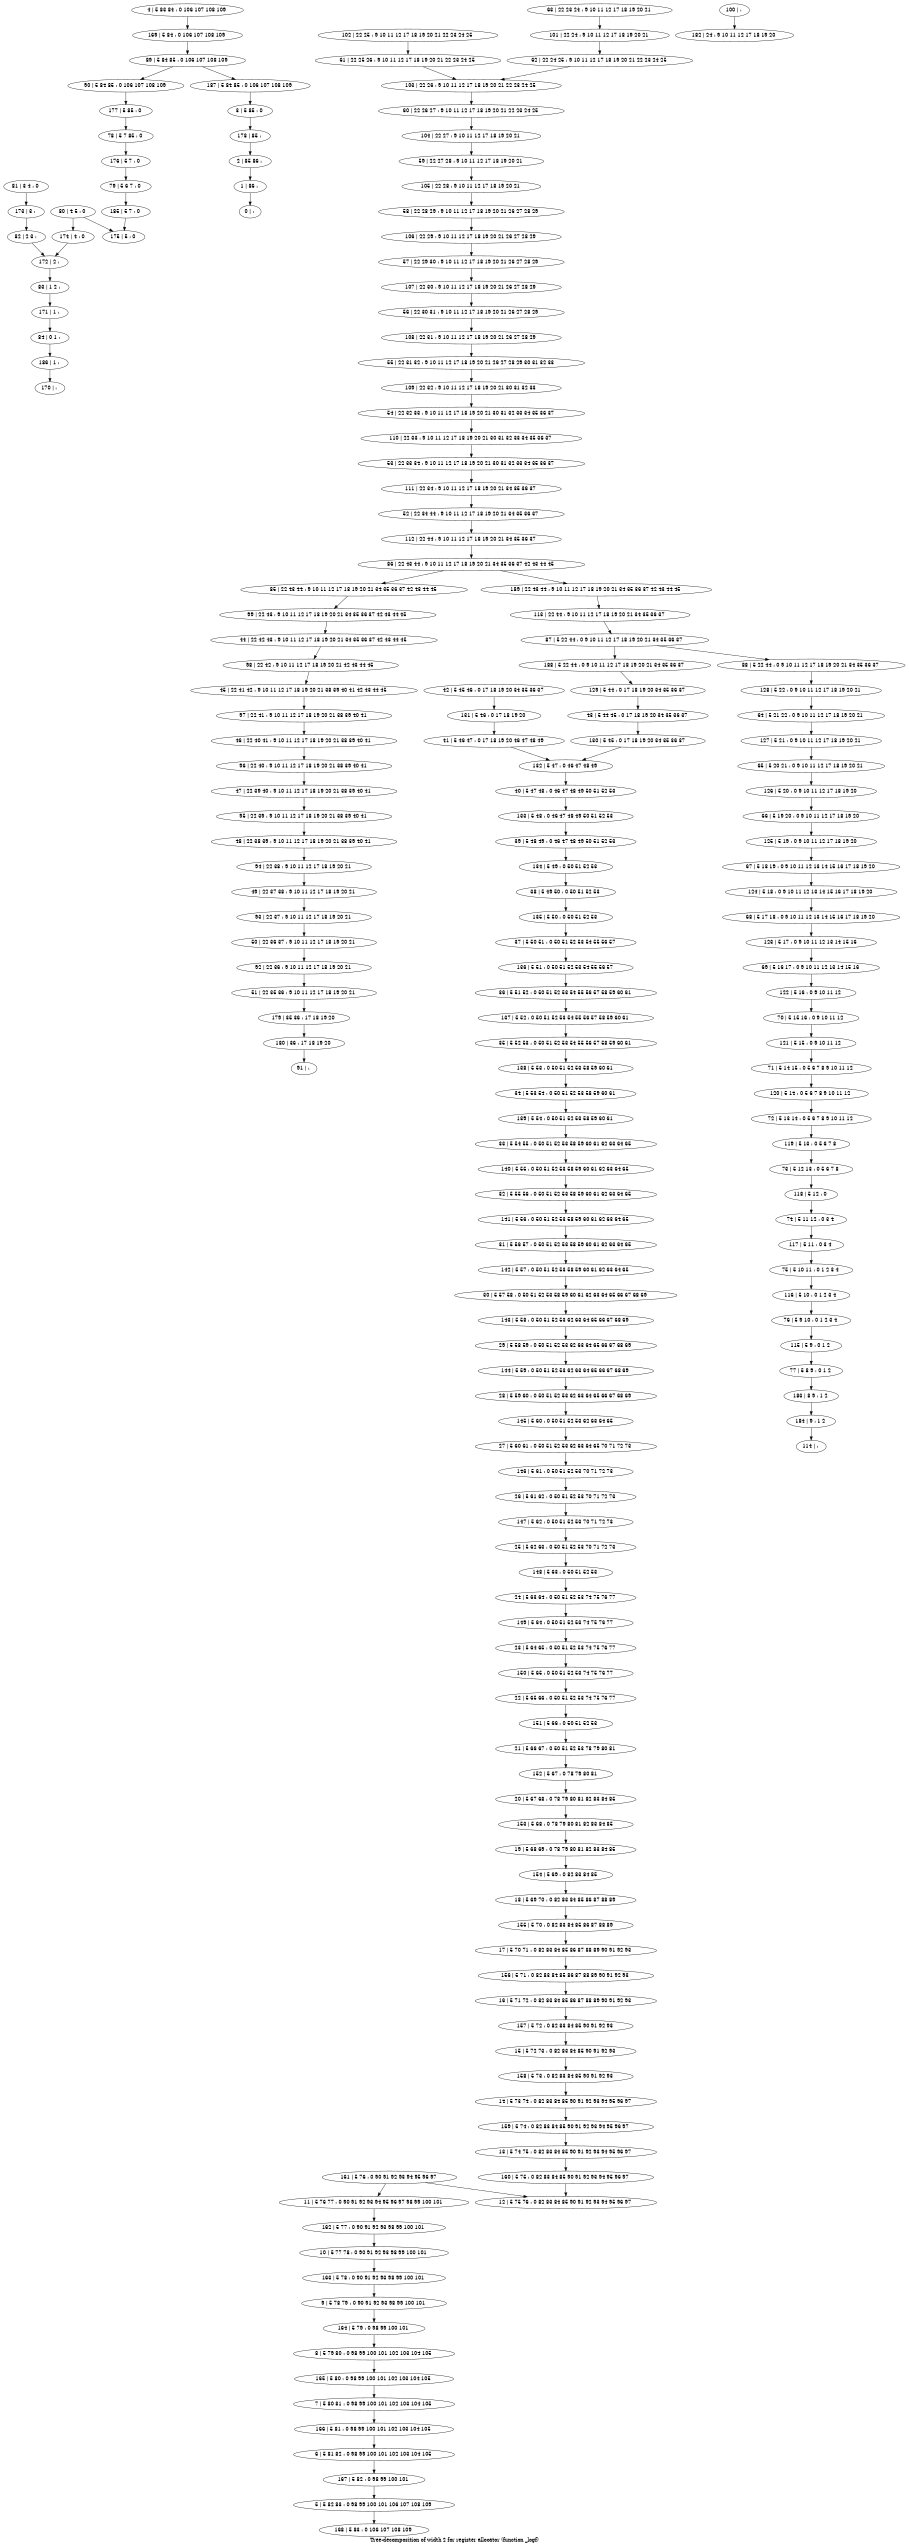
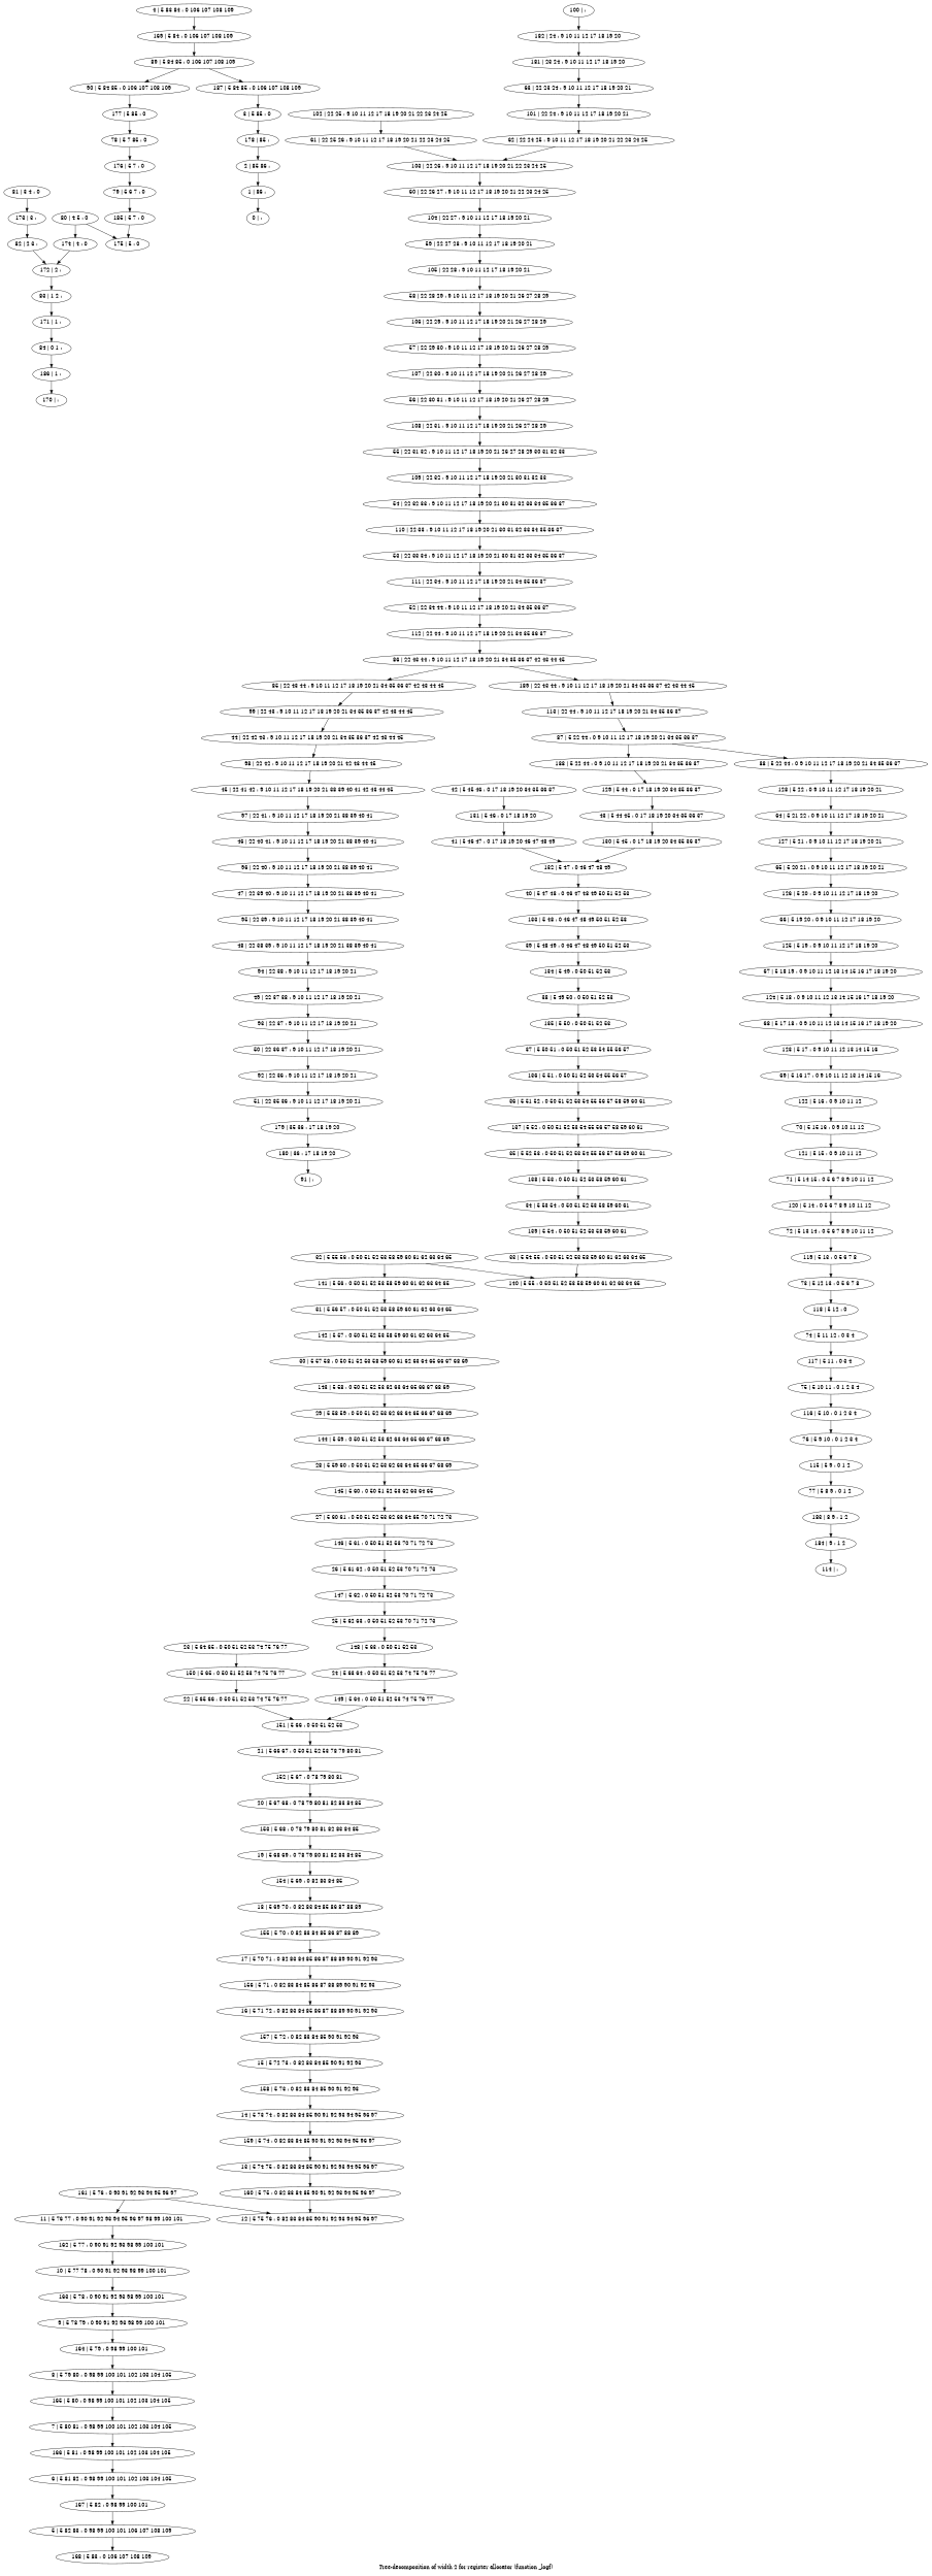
  digraph {
    label="Tree-decomposition of width 2 for register allocator (function _logf)"
    n1 [label="0 | : "]
    n2 [label="1 | 86 : "]
    n3 [label="2 | 85 86 : "]
    n4 [label="3 | 5 85 : 0 "]
    n5 [label="178 | 85 : "]
    n6 [label="4 | 5 83 84 : 0 106 107 108 109 "]
    n7 [label="169 | 5 84 : 0 106 107 108 109 "]
    n8 [label="89 | 5 84 85 : 0 106 107 108 109 "]
    n9 [label="5 | 5 82 83 : 0 98 99 100 101 106 107 108 109 "]
    n10 [label="168 | 5 83 : 0 106 107 108 109 "]
    n11 [label="6 | 5 81 82 : 0 98 99 100 101 102 103 104 105 "]
    n12 [label="167 | 5 82 : 0 98 99 100 101 "]
    n13 [label="7 | 5 80 81 : 0 98 99 100 101 102 103 104 105 "]
    n14 [label="166 | 5 81 : 0 98 99 100 101 102 103 104 105 "]
    n15 [label="8 | 5 79 80 : 0 98 99 100 101 102 103 104 105 "]
    n16 [label="165 | 5 80 : 0 98 99 100 101 102 103 104 105 "]
    n17 [label="9 | 5 78 79 : 0 90 91 92 93 98 99 100 101 "]
    n18 [label="164 | 5 79 : 0 98 99 100 101 "]
    n19 [label="10 | 5 77 78 : 0 90 91 92 93 98 99 100 101 "]
    n20 [label="163 | 5 78 : 0 90 91 92 93 98 99 100 101 "]
    n21 [label="11 | 5 76 77 : 0 90 91 92 93 94 95 96 97 98 99 100 101 "]
    n22 [label="162 | 5 77 : 0 90 91 92 93 98 99 100 101 "]
    n23 [label="12 | 5 75 76 : 0 82 83 84 85 90 91 92 93 94 95 96 97 "]
    n24 [label="161 | 5 76 : 0 90 91 92 93 94 95 96 97 "]
    n25 [label="13 | 5 74 75 : 0 82 83 84 85 90 91 92 93 94 95 96 97 "]
    n26 [label="160 | 5 75 : 0 82 83 84 85 90 91 92 93 94 95 96 97 "]
    n27 [label="14 | 5 73 74 : 0 82 83 84 85 90 91 92 93 94 95 96 97 "]
    n28 [label="159 | 5 74 : 0 82 83 84 85 90 91 92 93 94 95 96 97 "]
    n29 [label="15 | 5 72 73 : 0 82 83 84 85 90 91 92 93 "]
    n30 [label="158 | 5 73 : 0 82 83 84 85 90 91 92 93 "]
    n31 [label="16 | 5 71 72 : 0 82 83 84 85 86 87 88 89 90 91 92 93 "]
    n32 [label="157 | 5 72 : 0 82 83 84 85 90 91 92 93 "]
    n33 [label="17 | 5 70 71 : 0 82 83 84 85 86 87 88 89 90 91 92 93 "]
    n34 [label="156 | 5 71 : 0 82 83 84 85 86 87 88 89 90 91 92 93 "]
    n35 [label="18 | 5 69 70 : 0 82 83 84 85 86 87 88 89 "]
    n36 [label="155 | 5 70 : 0 82 83 84 85 86 87 88 89 "]
    n37 [label="19 | 5 68 69 : 0 78 79 80 81 82 83 84 85 "]
    n38 [label="154 | 5 69 : 0 82 83 84 85 "]
    n39 [label="20 | 5 67 68 : 0 78 79 80 81 82 83 84 85 "]
    n40 [label="153 | 5 68 : 0 78 79 80 81 82 83 84 85 "]
    n41 [label="21 | 5 66 67 : 0 50 51 52 53 78 79 80 81 "]
    n42 [label="152 | 5 67 : 0 78 79 80 81 "]
    n43 [label="22 | 5 65 66 : 0 50 51 52 53 74 75 76 77 "]
    n44 [label="151 | 5 66 : 0 50 51 52 53 "]
    n45 [label="23 | 5 64 65 : 0 50 51 52 53 74 75 76 77 "]
    n46 [label="150 | 5 65 : 0 50 51 52 53 74 75 76 77 "]
    n47 [label="24 | 5 63 64 : 0 50 51 52 53 74 75 76 77 "]
    n48 [label="149 | 5 64 : 0 50 51 52 53 74 75 76 77 "]
    n49 [label="25 | 5 62 63 : 0 50 51 52 53 70 71 72 73 "]
    n50 [label="148 | 5 63 : 0 50 51 52 53 "]
    n51 [label="26 | 5 61 62 : 0 50 51 52 53 70 71 72 73 "]
    n52 [label="147 | 5 62 : 0 50 51 52 53 70 71 72 73 "]
    n53 [label="27 | 5 60 61 : 0 50 51 52 53 62 63 64 65 70 71 72 73 "]
    n54 [label="146 | 5 61 : 0 50 51 52 53 70 71 72 73 "]
    n55 [label="28 | 5 59 60 : 0 50 51 52 53 62 63 64 65 66 67 68 69 "]
    n56 [label="145 | 5 60 : 0 50 51 52 53 62 63 64 65 "]
    n57 [label="29 | 5 58 59 : 0 50 51 52 53 62 63 64 65 66 67 68 69 "]
    n58 [label="144 | 5 59 : 0 50 51 52 53 62 63 64 65 66 67 68 69 "]
    n59 [label="30 | 5 57 58 : 0 50 51 52 53 58 59 60 61 62 63 64 65 66 67 68 69 "]
    n60 [label="143 | 5 58 : 0 50 51 52 53 62 63 64 65 66 67 68 69 "]
    n61 [label="31 | 5 56 57 : 0 50 51 52 53 58 59 60 61 62 63 64 65 "]
    n62 [label="142 | 5 57 : 0 50 51 52 53 58 59 60 61 62 63 64 65 "]
    n63 [label="32 | 5 55 56 : 0 50 51 52 53 58 59 60 61 62 63 64 65 "]
    n64 [label="141 | 5 56 : 0 50 51 52 53 58 59 60 61 62 63 64 65 "]
    n65 [label="33 | 5 54 55 : 0 50 51 52 53 58 59 60 61 62 63 64 65 "]
    n66 [label="140 | 5 55 : 0 50 51 52 53 58 59 60 61 62 63 64 65 "]
    n67 [label="34 | 5 53 54 : 0 50 51 52 53 58 59 60 61 "]
    n68 [label="139 | 5 54 : 0 50 51 52 53 58 59 60 61 "]
    n69 [label="35 | 5 52 53 : 0 50 51 52 53 54 55 56 57 58 59 60 61 "]
    n70 [label="138 | 5 53 : 0 50 51 52 53 58 59 60 61 "]
    n71 [label="36 | 5 51 52 : 0 50 51 52 53 54 55 56 57 58 59 60 61 "]
    n72 [label="137 | 5 52 : 0 50 51 52 53 54 55 56 57 58 59 60 61 "]
    n73 [label="37 | 5 50 51 : 0 50 51 52 53 54 55 56 57 "]
    n74 [label="136 | 5 51 : 0 50 51 52 53 54 55 56 57 "]
    n75 [label="38 | 5 49 50 : 0 50 51 52 53 "]
    n76 [label="135 | 5 50 : 0 50 51 52 53 "]
    n77 [label="39 | 5 48 49 : 0 46 47 48 49 50 51 52 53 "]
    n78 [label="134 | 5 49 : 0 50 51 52 53 "]
    n79 [label="40 | 5 47 48 : 0 46 47 48 49 50 51 52 53 "]
    n80 [label="133 | 5 48 : 0 46 47 48 49 50 51 52 53 "]
    n81 [label="41 | 5 46 47 : 0 17 18 19 20 46 47 48 49 "]
    n82 [label="132 | 5 47 : 0 46 47 48 49 "]
    n83 [label="42 | 5 45 46 : 0 17 18 19 20 34 35 36 37 "]
    n84 [label="131 | 5 46 : 0 17 18 19 20 "]
    n85 [label="43 | 5 44 45 : 0 17 18 19 20 34 35 36 37 "]
    n86 [label="130 | 5 45 : 0 17 18 19 20 34 35 36 37 "]
    n87 [label="44 | 22 42 43 : 9 10 11 12 17 18 19 20 21 34 35 36 37 42 43 44 45 "]
    n88 [label="98 | 22 42 : 9 10 11 12 17 18 19 20 21 42 43 44 45 "]
    n89 [label="45 | 22 41 42 : 9 10 11 12 17 18 19 20 21 38 39 40 41 42 43 44 45 "]
    n90 [label="97 | 22 41 : 9 10 11 12 17 18 19 20 21 38 39 40 41 "]
    n91 [label="46 | 22 40 41 : 9 10 11 12 17 18 19 20 21 38 39 40 41 "]
    n92 [label="96 | 22 40 : 9 10 11 12 17 18 19 20 21 38 39 40 41 "]
    n93 [label="47 | 22 39 40 : 9 10 11 12 17 18 19 20 21 38 39 40 41 "]
    n94 [label="95 | 22 39 : 9 10 11 12 17 18 19 20 21 38 39 40 41 "]
    n95 [label="48 | 22 38 39 : 9 10 11 12 17 18 19 20 21 38 39 40 41 "]
    n96 [label="94 | 22 38 : 9 10 11 12 17 18 19 20 21 "]
    n97 [label="49 | 22 37 38 : 9 10 11 12 17 18 19 20 21 "]
    n98 [label="93 | 22 37 : 9 10 11 12 17 18 19 20 21 "]
    n99 [label="50 | 22 36 37 : 9 10 11 12 17 18 19 20 21 "]
    n100 [label="92 | 22 36 : 9 10 11 12 17 18 19 20 21 "]
    n101 [label="51 | 22 35 36 : 9 10 11 12 17 18 19 20 21 "]
    n102 [label="179 | 35 36 : 17 18 19 20 "]
    n103 [label="180 | 36 : 17 18 19 20 "]
    n104 [label="52 | 22 34 44 : 9 10 11 12 17 18 19 20 21 34 35 36 37 "]
    n105 [label="112 | 22 44 : 9 10 11 12 17 18 19 20 21 34 35 36 37 "]
    n106 [label="86 | 22 43 44 : 9 10 11 12 17 18 19 20 21 34 35 36 37 42 43 44 45 "]
    n107 [label="53 | 22 33 34 : 9 10 11 12 17 18 19 20 21 30 31 32 33 34 35 36 37 "]
    n108 [label="111 | 22 34 : 9 10 11 12 17 18 19 20 21 34 35 36 37 "]
    n109 [label="54 | 22 32 33 : 9 10 11 12 17 18 19 20 21 30 31 32 33 34 35 36 37 "]
    n110 [label="110 | 22 33 : 9 10 11 12 17 18 19 20 21 30 31 32 33 34 35 36 37 "]
    n111 [label="55 | 22 31 32 : 9 10 11 12 17 18 19 20 21 26 27 28 29 30 31 32 33 "]
    n112 [label="109 | 22 32 : 9 10 11 12 17 18 19 20 21 30 31 32 33 "]
    n113 [label="56 | 22 30 31 : 9 10 11 12 17 18 19 20 21 26 27 28 29 "]
    n114 [label="108 | 22 31 : 9 10 11 12 17 18 19 20 21 26 27 28 29 "]
    n115 [label="57 | 22 29 30 : 9 10 11 12 17 18 19 20 21 26 27 28 29 "]
    n116 [label="107 | 22 30 : 9 10 11 12 17 18 19 20 21 26 27 28 29 "]
    n117 [label="58 | 22 28 29 : 9 10 11 12 17 18 19 20 21 26 27 28 29 "]
    n118 [label="106 | 22 29 : 9 10 11 12 17 18 19 20 21 26 27 28 29 "]
    n119 [label="59 | 22 27 28 : 9 10 11 12 17 18 19 20 21 "]
    n120 [label="105 | 22 28 : 9 10 11 12 17 18 19 20 21 "]
    n121 [label="60 | 22 26 27 : 9 10 11 12 17 18 19 20 21 22 23 24 25 "]
    n122 [label="104 | 22 27 : 9 10 11 12 17 18 19 20 21 "]
    n123 [label="61 | 22 25 26 : 9 10 11 12 17 18 19 20 21 22 23 24 25 "]
    n124 [label="103 | 22 26 : 9 10 11 12 17 18 19 20 21 22 23 24 25 "]
    n125 [label="62 | 22 24 25 : 9 10 11 12 17 18 19 20 21 22 23 24 25 "]
    n126 [label="102 | 22 25 : 9 10 11 12 17 18 19 20 21 22 23 24 25 "]
    n127 [label="63 | 22 23 24 : 9 10 11 12 17 18 19 20 21 "]
    n128 [label="101 | 22 24 : 9 10 11 12 17 18 19 20 21 "]
    n129 [label="64 | 5 21 22 : 0 9 10 11 12 17 18 19 20 21 "]
    n130 [label="127 | 5 21 : 0 9 10 11 12 17 18 19 20 21 "]
    n131 [label="65 | 5 20 21 : 0 9 10 11 12 17 18 19 20 21 "]
    n132 [label="126 | 5 20 : 0 9 10 11 12 17 18 19 20 "]
    n133 [label="66 | 5 19 20 : 0 9 10 11 12 17 18 19 20 "]
    n134 [label="125 | 5 19 : 0 9 10 11 12 17 18 19 20 "]
    n135 [label="67 | 5 18 19 : 0 9 10 11 12 13 14 15 16 17 18 19 20 "]
    n136 [label="124 | 5 18 : 0 9 10 11 12 13 14 15 16 17 18 19 20 "]
    n137 [label="68 | 5 17 18 : 0 9 10 11 12 13 14 15 16 17 18 19 20 "]
    n138 [label="123 | 5 17 : 0 9 10 11 12 13 14 15 16 "]
    n139 [label="69 | 5 16 17 : 0 9 10 11 12 13 14 15 16 "]
    n140 [label="122 | 5 16 : 0 9 10 11 12 "]
    n141 [label="70 | 5 15 16 : 0 9 10 11 12 "]
    n142 [label="121 | 5 15 : 0 9 10 11 12 "]
    n143 [label="71 | 5 14 15 : 0 5 6 7 8 9 10 11 12 "]
    n144 [label="120 | 5 14 : 0 5 6 7 8 9 10 11 12 "]
    n145 [label="72 | 5 13 14 : 0 5 6 7 8 9 10 11 12 "]
    n146 [label="119 | 5 13 : 0 5 6 7 8 "]
    n147 [label="73 | 5 12 13 : 0 5 6 7 8 "]
    n148 [label="118 | 5 12 : 0 "]
    n149 [label="74 | 5 11 12 : 0 3 4 "]
    n150 [label="117 | 5 11 : 0 3 4 "]
    n151 [label="75 | 5 10 11 : 0 1 2 3 4 "]
    n152 [label="116 | 5 10 : 0 1 2 3 4 "]
    n153 [label="76 | 5 9 10 : 0 1 2 3 4 "]
    n154 [label="115 | 5 9 : 0 1 2 "]
    n155 [label="77 | 5 8 9 : 0 1 2 "]
    n156 [label="183 | 8 9 : 1 2 "]
    n157 [label="184 | 9 : 1 2 "]
    n158 [label="78 | 5 7 85 : 0 "]
    n159 [label="176 | 5 7 : 0 "]
    n160 [label="79 | 5 6 7 : 0 "]
    n161 [label="185 | 5 7 : 0 "]
    n162 [label="175 | 5 : 0 "]
    n163 [label="80 | 4 5 : 0 "]
    n164 [label="174 | 4 : 0 "]
    n165 [label="172 | 2 : "]
    n166 [label="81 | 3 4 : 0 "]
    n167 [label="173 | 3 : "]
    n168 [label="82 | 2 3 : "]
    n169 [label="83 | 1 2 : "]
    n170 [label="171 | 1 : "]
    n171 [label="84 | 0 1 : "]
    n172 [label="186 | 1 : "]
    n173 [label="170 | : "]
    n174 [label="85 | 22 43 44 : 9 10 11 12 17 18 19 20 21 34 35 36 37 42 43 44 45 "]
    n175 [label="99 | 22 43 : 9 10 11 12 17 18 19 20 21 34 35 36 37 42 43 44 45 "]
    n176 [label="189 | 22 43 44 : 9 10 11 12 17 18 19 20 21 34 35 36 37 42 43 44 45 "]
    n177 [label="113 | 22 44 : 9 10 11 12 17 18 19 20 21 34 35 36 37 "]
    n178 [label="87 | 5 22 44 : 0 9 10 11 12 17 18 19 20 21 34 35 36 37 "]
    n179 [label="88 | 5 22 44 : 0 9 10 11 12 17 18 19 20 21 34 35 36 37 "]
    n180 [label="188 | 5 22 44 : 0 9 10 11 12 17 18 19 20 21 34 35 36 37 "]
    n181 [label="128 | 5 22 : 0 9 10 11 12 17 18 19 20 21 "]
    n182 [label="129 | 5 44 : 0 17 18 19 20 34 35 36 37 "]
    n183 [label="90 | 5 84 85 : 0 106 107 108 109 "]
    n184 [label="187 | 5 84 85 : 0 106 107 108 109 "]
    n185 [label="177 | 5 85 : 0 "]
    n186 [label="91 | : "]
    n187 [label="100 | : "]
    n188 [label="182 | 24 : 9 10 11 12 17 18 19 20 "]
+   n189 [label="181 | 23 24 : 9 10 11 12 17 18 19 20 "]
    n190 [label="114 | : "]
    n2 -> n1
    n3 -> n2
    n4 -> n5
    n5 -> n3
    n6 -> n7
    n7 -> n8
    n8 -> n183
    n8 -> n184
    n9 -> n10
    n11 -> n12
    n12 -> n9
    n13 -> n14
    n14 -> n11
    n15 -> n16
    n16 -> n13
    n17 -> n18
    n18 -> n15
    n19 -> n20
    n20 -> n17
    n21 -> n22
    n22 -> n19
    n24 -> n21
    n24 -> n23
    n25 -> n26
    n26 -> n23
    n27 -> n28
    n28 -> n25
    n29 -> n30
    n30 -> n27
    n31 -> n32
    n32 -> n29
    n33 -> n34
    n34 -> n31
    n35 -> n36
    n36 -> n33
    n37 -> n38
    n38 -> n35
    n39 -> n40
    n40 -> n37
    n41 -> n42
    n42 -> n39
    n43 -> n44
    n44 -> n41
    n45 -> n46
    n46 -> n43
    n47 -> n48
-   n48 -> n45
+   n48 -> n44
    n49 -> n50
    n50 -> n47
    n51 -> n52
    n52 -> n49
    n53 -> n54
    n54 -> n51
    n55 -> n56
    n56 -> n53
    n57 -> n58
    n58 -> n55
    n59 -> n60
    n60 -> n57
    n61 -> n62
    n62 -> n59
    n63 -> n64
    n64 -> n61
    n65 -> n66
-   n66 -> n63
+   n63 -> n66
    n67 -> n68
    n68 -> n65
    n69 -> n70
    n70 -> n67
    n71 -> n72
    n72 -> n69
    n73 -> n74
    n74 -> n71
    n75 -> n76
    n76 -> n73
    n77 -> n78
    n78 -> n75
    n79 -> n80
    n80 -> n77
    n81 -> n82
    n82 -> n79
    n83 -> n84
    n84 -> n81
    n85 -> n86
    n86 -> n82
    n87 -> n88
    n88 -> n89
    n89 -> n90
    n90 -> n91
    n91 -> n92
    n92 -> n93
    n93 -> n94
    n94 -> n95
    n95 -> n96
    n96 -> n97
    n97 -> n98
    n98 -> n99
    n99 -> n100
    n100 -> n101
    n101 -> n102
    n102 -> n103
    n103 -> n186
    n104 -> n105
    n105 -> n106
    n106 -> n174
    n106 -> n176
    n107 -> n108
    n108 -> n104
    n109 -> n110
    n110 -> n107
    n111 -> n112
    n112 -> n109
    n113 -> n114
    n114 -> n111
    n115 -> n116
    n116 -> n113
    n117 -> n118
    n118 -> n115
    n119 -> n120
    n120 -> n117
    n121 -> n122
    n122 -> n119
    n123 -> n124
    n124 -> n121
    n125 -> n124
    n126 -> n123
    n127 -> n128
    n128 -> n125
    n129 -> n130
    n130 -> n131
    n131 -> n132
    n132 -> n133
    n133 -> n134
    n134 -> n135
    n135 -> n136
    n136 -> n137
    n137 -> n138
    n138 -> n139
    n139 -> n140
    n140 -> n141
    n141 -> n142
    n142 -> n143
    n143 -> n144
    n144 -> n145
    n145 -> n146
    n146 -> n147
    n147 -> n148
    n148 -> n149
    n149 -> n150
    n150 -> n151
    n151 -> n152
    n152 -> n153
    n153 -> n154
    n154 -> n155
    n155 -> n156
    n156 -> n157
    n157 -> n190
    n158 -> n159
    n159 -> n160
    n160 -> n161
    n161 -> n162
    n163 -> n162
    n163 -> n164
    n164 -> n165
    n165 -> n169
    n166 -> n167
    n167 -> n168
    n168 -> n165
    n169 -> n170
    n170 -> n171
    n171 -> n172
    n172 -> n173
    n174 -> n175
    n175 -> n87
    n176 -> n177
    n177 -> n178
    n178 -> n179
    n178 -> n180
    n179 -> n181
    n180 -> n182
    n181 -> n129
    n182 -> n85
    n183 -> n185
    n184 -> n4
    n185 -> n158
    n187 -> n188
+   n188 -> n189
+   n189 -> n127
  }
